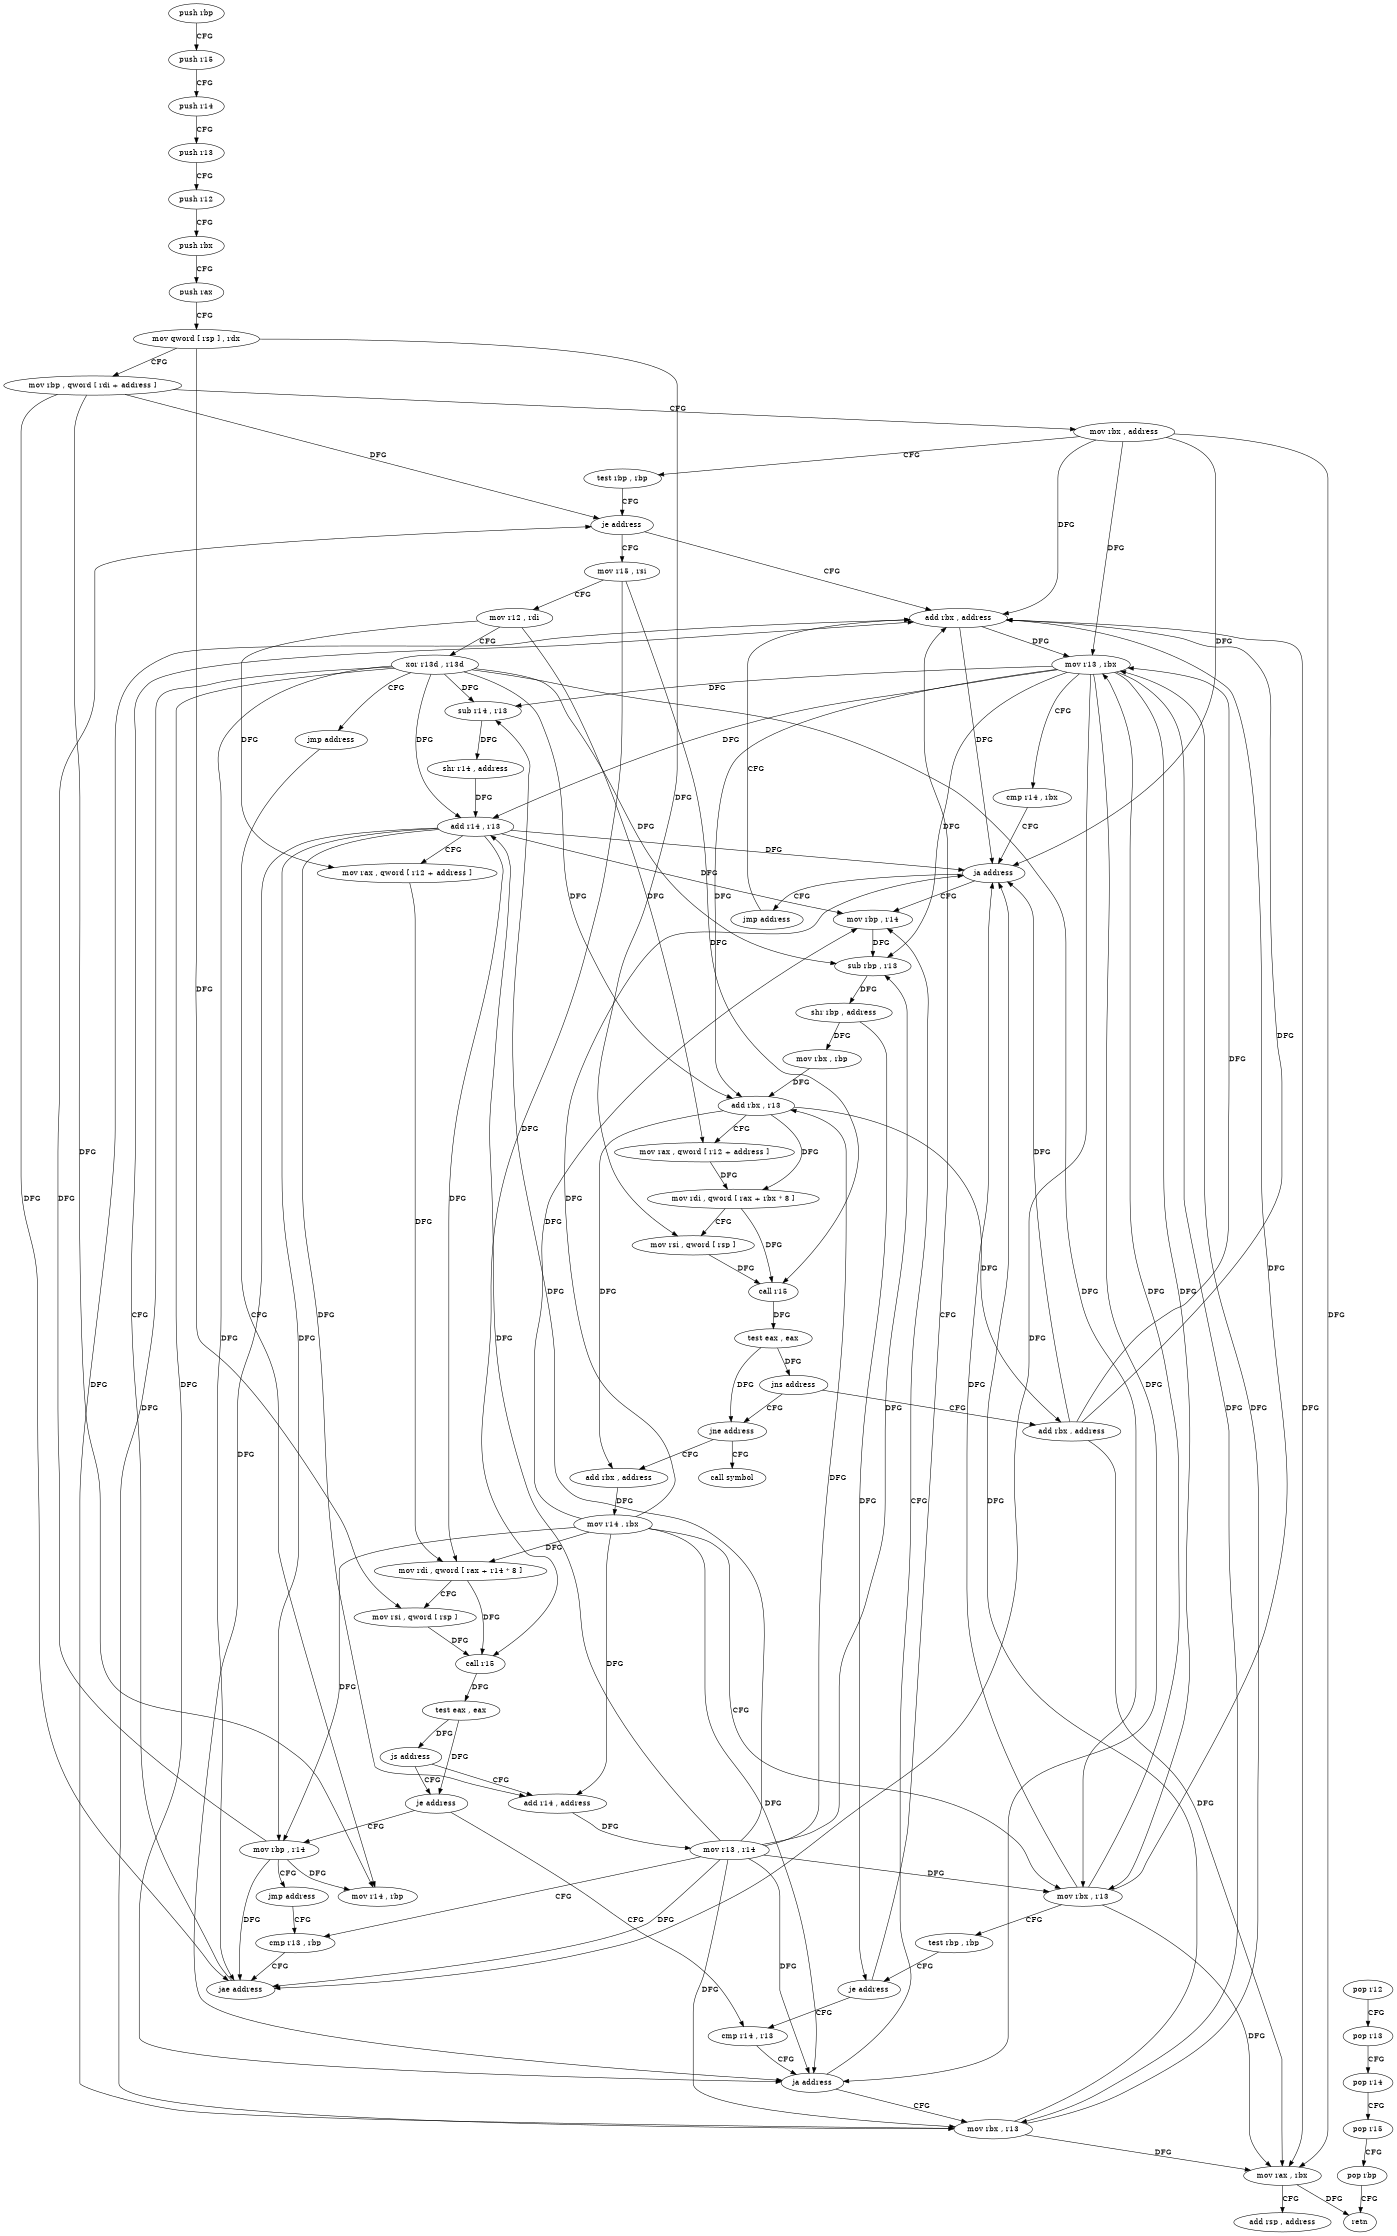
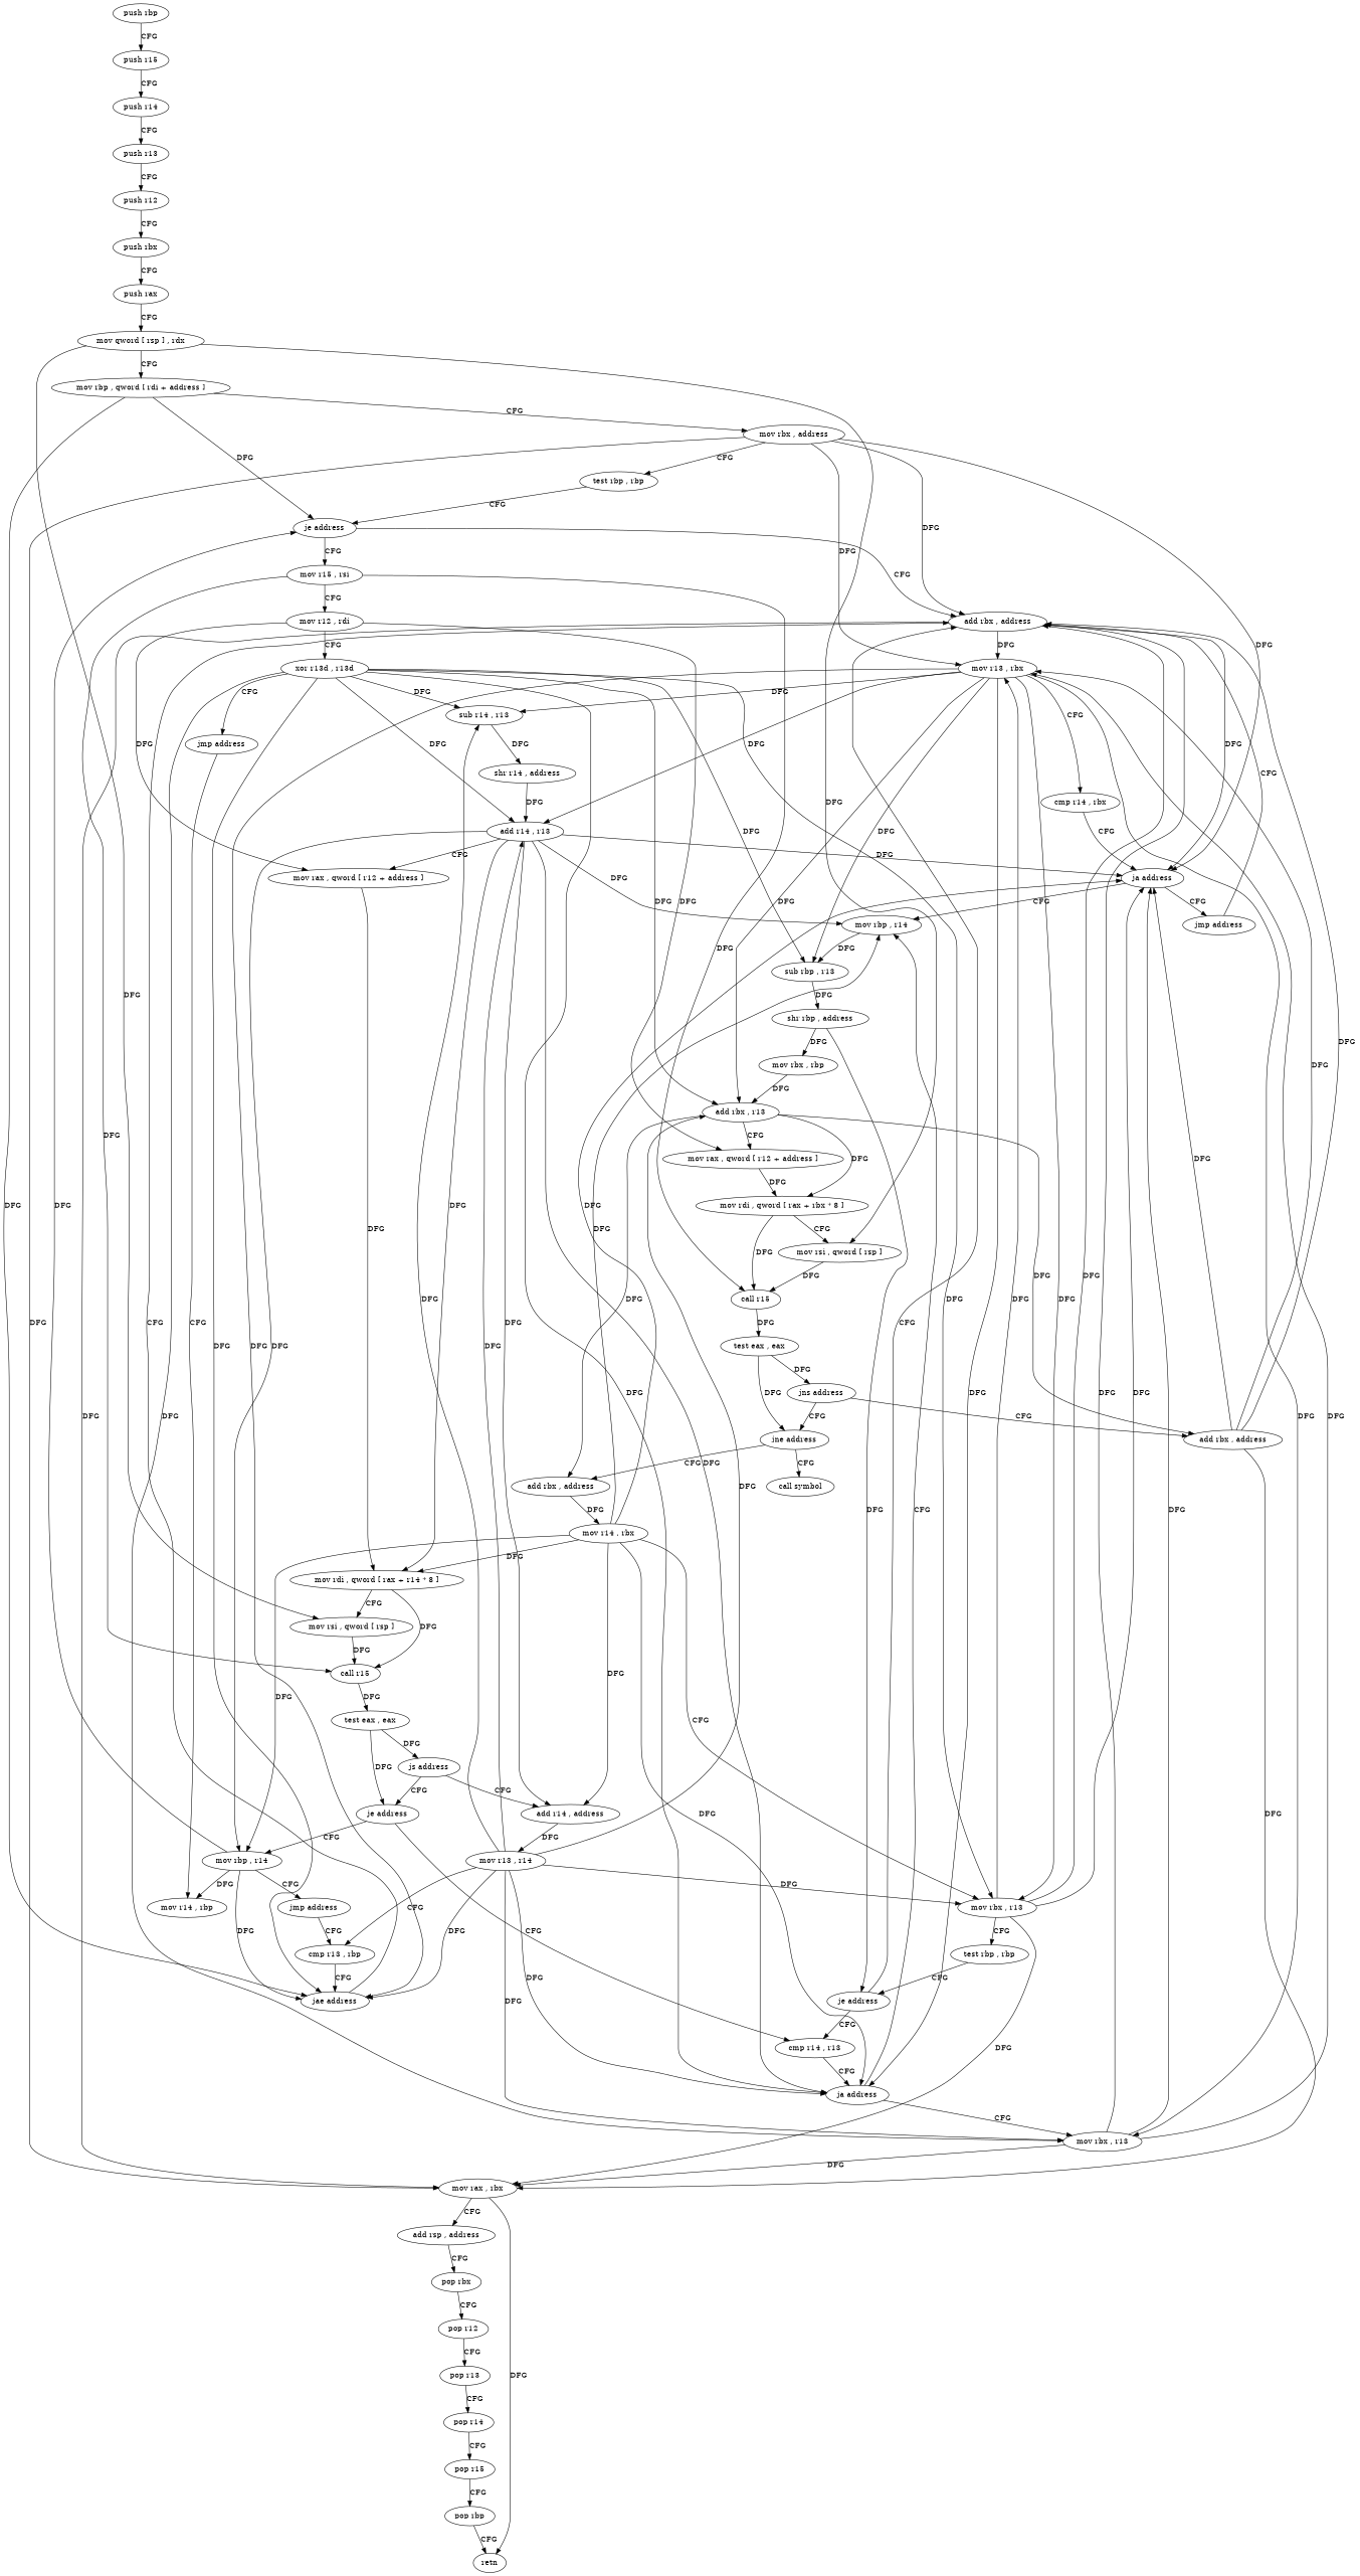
  digraph {
    n1 [label="push rbp"]
    n2 [label="push r15"]
    n3 [label="push r14"]
    n4 [label="push r13"]
    n5 [label="push r12"]
    n6 [label="push rbx"]
    n7 [label="push rax"]
    n8 [label="mov qword [ rsp ] , rdx"]
    n9 [label="mov rbp , qword [ rdi + address ]"]
    n10 [label="mov rsi , qword [ rsp ]"]
    n11 [label="mov rsi , qword [ rsp ]"]
    n12 [label="mov rbx , address"]
    n13 [label="je address"]
    n14 [label="mov r14 , rbp"]
    n15 [label="jae address"]
    n16 [label="call r15"]
    n17 [label="call r15"]
    n18 [label="test rbp , rbp"]
    n19 [label="add rbx , address"]
    n20 [label="mov rax , rbx"]
    n21 [label="mov r13 , rbx"]
    n22 [label="ja address"]
    n23 [label="mov r15 , rsi"]
    n24 [label="add rsp , address"]
    n25 [label=retn]
    n26 [label="sub r14 , r13"]
    n27 [label="add r14 , r13"]
    n28 [label="ja address"]
    n29 [label="mov rbx , r13"]
    n30 [label="sub rbp , r13"]
    n31 [label="add rbx , r13"]
    n32 [label="mov rbx , r13"]
    n33 [label="cmp r14 , rbx"]
    n34 [label="mov rbp , r14"]
    n35 [label="jmp address"]
    n36 [label="mov r12 , rdi"]
    n37 [label="xor r13d , r13d"]
    n38 [label="mov rax , qword [ r12 + address ]"]
    n39 [label="mov rax , qword [ r12 + address ]"]
    n40 [label="test eax , eax"]
    n41 [label="test eax , eax"]
+   n42 [label="pop rbx"]
    n43 [label="pop r12"]
    n44 [label="pop r13"]
    n45 [label="pop r14"]
    n46 [label="pop r15"]
    n47 [label="pop rbp"]
    n48 [label="jmp address"]
    n49 [label="mov rdi , qword [ rax + r14 * 8 ]"]
    n50 [label="mov rdi , qword [ rax + rbx * 8 ]"]
    n51 [label="shr r14 , address"]
    n52 [label="add r14 , address"]
    n53 [label="mov rbp , r14"]
    n54 [label="shr rbp , address"]
    n55 [label="add rbx , address"]
    n56 [label="add rbx , address"]
    n57 [label="test rbp , rbp"]
    n58 [label="mov r13 , r14"]
    n59 [label="jmp address"]
    n60 [label="js address"]
    n61 [label="je address"]
    n62 [label="cmp r14 , r13"]
    n63 [label="cmp r13 , rbp"]
    n64 [label="mov rbx , rbp"]
    n65 [label="je address"]
    n66 [label="mov r14 , rbx"]
    n67 [label="jns address"]
    n68 [label="jne address"]
    n69 [label="call symbol"]
    n1 -> n2 [label=CFG]
    n2 -> n3 [label=CFG]
    n3 -> n4 [label=CFG]
    n4 -> n5 [label=CFG]
    n5 -> n6 [label=CFG]
    n6 -> n7 [label=CFG]
    n7 -> n8 [label=CFG]
    n8 -> n9 [label=CFG]
    n8 -> n10 [label=DFG]
    n8 -> n11 [label=DFG]
    n9 -> n12 [label=CFG]
    n9 -> n13 [label=DFG]
-   n9 -> n14 [label=DFG]
    n9 -> n15 [label=DFG]
    n10 -> n16 [label=DFG]
    n11 -> n17 [label=DFG]
    n12 -> n18 [label=CFG]
    n12 -> n19 [label=DFG]
    n12 -> n20 [label=DFG]
    n12 -> n21 [label=DFG]
    n12 -> n22 [label=DFG]
    n13 -> n19 [label=CFG]
    n13 -> n23 [label=CFG]
    n15 -> n19 [label=CFG]
    n16 -> n40 [label=DFG]
    n17 -> n41 [label=DFG]
    n18 -> n13 [label=CFG]
    n19 -> n20 [label=DFG]
    n19 -> n21 [label=DFG]
    n19 -> n22 [label=DFG]
    n20 -> n24 [label=CFG]
    n20 -> n25 [label=DFG]
    n21 -> n15 [label=DFG]
    n21 -> n26 [label=DFG]
    n21 -> n27 [label=DFG]
    n21 -> n28 [label=DFG]
    n21 -> n29 [label=DFG]
    n21 -> n30 [label=DFG]
    n21 -> n31 [label=DFG]
    n21 -> n32 [label=DFG]
    n21 -> n33 [label=CFG]
    n22 -> n34 [label=CFG]
    n22 -> n35 [label=CFG]
    n23 -> n16 [label=DFG]
    n23 -> n17 [label=DFG]
    n23 -> n36 [label=CFG]
+   n24 -> n42 [label=CFG]
    n26 -> n51 [label=DFG]
    n27 -> n22 [label=DFG]
    n27 -> n28 [label=DFG]
    n27 -> n34 [label=DFG]
    n27 -> n38 [label=CFG]
    n27 -> n49 [label=DFG]
    n27 -> n52 [label=DFG]
    n27 -> n53 [label=DFG]
    n28 -> n29 [label=CFG]
    n28 -> n34 [label=CFG]
    n29 -> n19 [label=DFG]
    n29 -> n20 [label=DFG]
    n29 -> n21 [label=DFG]
    n29 -> n22 [label=DFG]
    n30 -> n54 [label=DFG]
    n31 -> n39 [label=CFG]
    n31 -> n50 [label=DFG]
    n31 -> n55 [label=DFG]
    n31 -> n56 [label=DFG]
    n32 -> n19 [label=DFG]
    n32 -> n20 [label=DFG]
    n32 -> n21 [label=DFG]
    n32 -> n22 [label=DFG]
    n32 -> n57 [label=CFG]
    n33 -> n22 [label=CFG]
    n34 -> n30 [label=DFG]
    n35 -> n19 [label=CFG]
    n36 -> n37 [label=CFG]
    n36 -> n38 [label=DFG]
    n36 -> n39 [label=DFG]
    n37 -> n15 [label=DFG]
    n37 -> n26 [label=DFG]
    n37 -> n27 [label=DFG]
    n37 -> n28 [label=DFG]
    n37 -> n29 [label=DFG]
    n37 -> n30 [label=DFG]
    n37 -> n31 [label=DFG]
    n37 -> n32 [label=DFG]
    n37 -> n48 [label=CFG]
    n38 -> n49 [label=DFG]
    n39 -> n50 [label=DFG]
    n40 -> n60 [label=DFG]
    n40 -> n61 [label=DFG]
    n41 -> n67 [label=DFG]
    n41 -> n68 [label=DFG]
+   n42 -> n43 [label=CFG]
    n43 -> n44 [label=CFG]
    n44 -> n45 [label=CFG]
    n45 -> n46 [label=CFG]
    n46 -> n47 [label=CFG]
    n47 -> n25 [label=CFG]
    n48 -> n14 [label=CFG]
    n49 -> n10 [label=CFG]
    n49 -> n16 [label=DFG]
    n50 -> n11 [label=CFG]
    n50 -> n17 [label=DFG]
    n51 -> n27 [label=DFG]
    n52 -> n58 [label=DFG]
    n53 -> n13 [label=DFG]
    n53 -> n14 [label=DFG]
    n53 -> n15 [label=DFG]
    n53 -> n59 [label=CFG]
    n54 -> n64 [label=DFG]
    n54 -> n65 [label=DFG]
    n55 -> n19 [label=DFG]
    n55 -> n20 [label=DFG]
    n55 -> n21 [label=DFG]
    n55 -> n22 [label=DFG]
    n56 -> n66 [label=DFG]
    n57 -> n65 [label=CFG]
    n58 -> n15 [label=DFG]
    n58 -> n26 [label=DFG]
    n58 -> n27 [label=DFG]
    n58 -> n28 [label=DFG]
    n58 -> n29 [label=DFG]
-   n58 -> n30 [label=DFG]
    n58 -> n31 [label=DFG]
    n58 -> n32 [label=DFG]
    n58 -> n63 [label=CFG]
    n59 -> n63 [label=CFG]
    n60 -> n52 [label=CFG]
    n60 -> n61 [label=CFG]
    n61 -> n53 [label=CFG]
    n61 -> n62 [label=CFG]
    n62 -> n28 [label=CFG]
    n63 -> n15 [label=CFG]
    n64 -> n31 [label=DFG]
    n65 -> n19 [label=CFG]
    n65 -> n62 [label=CFG]
    n66 -> n22 [label=DFG]
    n66 -> n28 [label=DFG]
    n66 -> n32 [label=CFG]
    n66 -> n34 [label=DFG]
    n66 -> n49 [label=DFG]
    n66 -> n52 [label=DFG]
    n66 -> n53 [label=DFG]
    n67 -> n55 [label=CFG]
    n67 -> n68 [label=CFG]
    n68 -> n56 [label=CFG]
    n68 -> n69 [label=CFG]
  }
